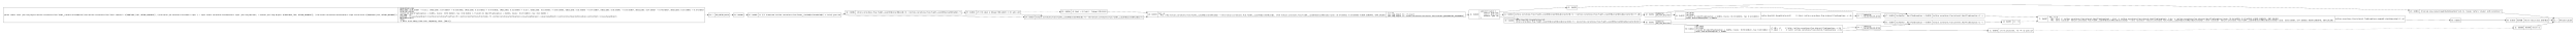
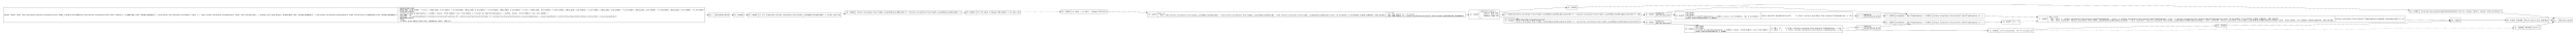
  digraph {
    fontname="JetBrains Mono"
    rankdir=LR
    node [fontname="JetBrains Mono" shape=record]
    edge [fontname="JetBrains Mono"]
    n1 [label="{32\:\ ?|MTH_ENTER_BLOCK\l}"]
    n2 [label="{34\:\ 0x0000}"]
    n3 [label="{35\:\ 0x0002|if ((r7 instanceof kotlinx.coroutines.flow.FlowKt__LimitKt$collectWhile$1) == false) goto L28\l}"]
    n4 [label="{36\:\ 0x0004|kotlinx.coroutines.flow.FlowKt__LimitKt$collectWhile$1 r0 = (kotlinx.coroutines.flow.FlowKt__LimitKt$collectWhile$1) r7\l}"]
-   n5 [label="{39\:\ 0x0014|kotlinx.coroutines.flow.FlowKt__LimitKt$collectWhile$1 r0 = new kotlinx.coroutines.flow.FlowKt__LimitKt$collectWhile$1(r7)\l}"]
    n6 [label="{37\:\ 0x000c|if ((r0.label & Integer.MIN_VALUE) == 0) goto L28\l}"]
    n7 [label="{40\:\ 0x0019|PHI: r0 \l  PHI: (r0v2 kotlinx.coroutines.flow.FlowKt__LimitKt$collectWhile$1) = (r0v1 kotlinx.coroutines.flow.FlowKt__LimitKt$collectWhile$1), (r0v5 kotlinx.coroutines.flow.FlowKt__LimitKt$collectWhile$1) binds: [B:39:0x0014, B:38:0x000e] A[DONT_GENERATE, DONT_INLINE]\l|r7 = r0\ljava.lang.Object r0 = r7.result\ljava.lang.Object r1 = kotlin.coroutines.intrinsics.IntrinsicsKt.getCOROUTINE_SUSPENDED()\l}"]
    n8 [label="{38\:\ 0x000e|r0.label = r0.label \- Integer.MIN_VALUE\l}"]
    n9 [label="{41\:\ 0x0022|switch(r7.label) \{\l    case 0: goto L19;\l    case 1: goto L11;\l    default: goto L8;\l\}\l}"]
    n10 [label="{42\:\ 0x0025}"]
    n11 [label="{44\:\ 0x002d|kotlinx.coroutines.flow.FlowKt__LimitKt$collectWhile$collector$1 r6 = (kotlinx.coroutines.flow.FlowKt__LimitKt$collectWhile$collector$1) r7.L$0\l}"]
    n12 [label="{49\:\ 0x0038|kotlin.ResultKt.throwOnFailure(r0)\lkotlinx.coroutines.flow.FlowKt__LimitKt$collectWhile$collector$1 r3 = new kotlinx.coroutines.flow.FlowKt__LimitKt$collectWhile$collector$1(r6)\l}"]
    n13 [label="{43\:\ 0x002c|throw new java.lang.IllegalStateException(\"call to 'resume' before 'invoke' with coroutine\")\l}"]
    n14 [label="{62\:\ 0x0032|SYNTHETIC\lEXC_TOP_SPLITTER\l}"]
    n15 [label="{60\:\ 0x0042|SYNTHETIC\lEXC_TOP_SPLITTER\l}"]
    n16 [label="{33\:\ ?|MTH_EXIT_BLOCK\l}"]
    n17 [label="{45\:\ 0x0032|TRY_ENTER\lTRY_LEAVE\lTryCatch #1 \{AbortFlowException \-\> 0x0036, blocks: (B:45:0x0032), top: B:62:0x0032 \}\lCatch: AbortFlowException \-\> 0x0036\l|kotlin.ResultKt.throwOnFailure(r0)     \/\/ Catch: kotlinx.coroutines.flow.internal.FlowExceptions \-\> L36\l}"]
    n18 [label="{47\:\ 0x0036|ExcHandler: AbortFlowException \-\> 0x0036\l|kotlinx.coroutines.flow.internal.AbortFlowException r1 = e\l}"]
    n19 [label="{63\:\ ?|SYNTHETIC\lEXC_BOTTOM_SPLITTER\l}"]
    n20 [label="{57\:\ 0x0057|PHI: r1 r6 \l  PHI: (r1v2 'e' kotlinx.coroutines.flow.internal.AbortFlowException) = (r1v1 'e' kotlinx.coroutines.flow.internal.AbortFlowException), (r1v4 'e' kotlinx.coroutines.flow.internal.AbortFlowException) binds: [B:56:0x0055, B:47:0x0036] A[DONT_GENERATE, DONT_INLINE]\l  PHI: (r6v6 'collector' kotlinx.coroutines.flow.FlowKt__LimitKt$collectWhile$collector$1) = (r6v1 'collector' kotlinx.coroutines.flow.FlowKt__LimitKt$collectWhile$collector$1), (r6v8 'collector' kotlinx.coroutines.flow.FlowKt__LimitKt$collectWhile$collector$1) binds: [B:56:0x0055, B:47:0x0036] A[DONT_GENERATE, DONT_INLINE]\l|kotlinx.coroutines.flow.internal.FlowExceptions_commonKt.checkOwnership(r1, r6)\l}"]
    n21 [label="{58\:\ 0x005d}"]
    n22 [label="{59\:\ 0x005f|RETURN\l|return kotlin.Unit.INSTANCE\l}"]
    n23 [label="{50\:\ 0x0042|TRY_ENTER\lTRY_LEAVE\lTryCatch #0 \{AbortFlowException \-\> 0x0054, blocks: (B:50:0x0042), top: B:60:0x0042 \}\lCatch: AbortFlowException \-\> 0x0054\l|r7.L$0 = r3     \/\/ Catch: kotlinx.coroutines.flow.internal.FlowExceptions \-\> L54\lr7.label = 1     \/\/ Catch: kotlinx.coroutines.flow.internal.FlowExceptions \-\> L54\l}"]
    n24 [label="{55\:\ 0x0054|ExcHandler: AbortFlowException \-\> 0x0054\l|kotlinx.coroutines.flow.internal.AbortFlowException r1 = e\l}"]
    n25 [label="{51\:\ 0x004e|if (r5.collect(r3, r7) != r1) goto L24\l}"]
    n26 [label="{61\:\ ?|SYNTHETIC\lEXC_BOTTOM_SPLITTER\l}"]
    n27 [label="{56\:\ 0x0055|r6 = r3\l}"]
    n28 [label="{52\:\ 0x0050|RETURN\l|return r1\l}"]
+   n29 [label="{53\:\ 0x0051}"]
    n30 [label="{public static final java.lang.Object kotlinx.coroutines.flow.FlowKt__LimitKt.collectWhile((r5v0 kotlinx.coroutines.flow.Flow\<? extends T\> A[IMMUTABLE_TYPE, METHOD_ARGUMENT]), (r6v0 kotlin.jvm.functions.Function2\<? super T, ? super kotlin.coroutines.Continuation\<? super java.lang.Boolean\>, ? extends java.lang.Object\> A[IMMUTABLE_TYPE, METHOD_ARGUMENT]), (r7v0 kotlin.coroutines.Continuation\<? super kotlin.Unit\> A[IMMUTABLE_TYPE, METHOD_ARGUMENT]))  | INCONSISTENT_CODE\lCROSS_EDGE: B:59:0x005f \-\> B:33:?, CROSS_EDGE: B:57:0x0057 \-\> B:58:0x005d, CROSS_EDGE: B:62:0x0032 \-\> B:47:0x0036, CROSS_EDGE: B:52:0x0050 \-\> B:33:?, CROSS_EDGE: B:53:0x0051 \-\> B:58:0x005d, CROSS_EDGE: B:56:0x0055 \-\> B:57:0x0057, CROSS_EDGE: B:60:0x0042 \-\> B:55:0x0054, CROSS_EDGE: B:39:0x0014 \-\> B:40:0x0019, CROSS_EDGE: B:35:0x0002 \-\> B:39:0x0014\lINLINE_NOT_NEEDED\lTryCatch #0 \{AbortFlowException \-\> 0x0054, blocks: (B:50:0x0042), top: B:60:0x0042 \}, TryCatch #1 \{AbortFlowException \-\> 0x0036, blocks: (B:45:0x0032), top: B:62:0x0032 \}\lTYPE_VARS: [T]\lSIGNATURE: \<T:Ljava\/lang\/Object;\>(Lkotlinx\/coroutines\/flow\/Flow\<+TT;\>;Lkotlin\/jvm\/functions\/Function2\<\-TT;\-Lkotlin\/coroutines\/Continuation\<\-Ljava\/lang\/Boolean;\>;+Ljava\/lang\/Object;\>;Lkotlin\/coroutines\/Continuation\<\-Lkotlin\/Unit;\>;)Ljava\/lang\/Object;\lJadxCommentsAttr\{\l DEBUG: \l \-\> Don't trust debug lines info. Repeating lines: [126=4]\}\l}"]
    n1 -> n2
    n2 -> n3
    n3 -> n4 [style=dashed]
-   n3 -> n5
    n4 -> n6
-   n5 -> n7
-   n6 -> n5
    n6 -> n8 [style=dashed]
    n7 -> n9
    n8 -> n7
    n9 -> n10
    n9 -> n11
    n9 -> n12
    n10 -> n13
    n11 -> n14
    n12 -> n15
    n13 -> n16
    n14 -> n17
    n14 -> n18
    n15 -> n23
    n15 -> n24
    n17 -> n19
    n18 -> n20
    n19 -> n18 [style=dashed]
    n20 -> n21
    n21 -> n22
    n22 -> n16
    n23 -> n25
    n23 -> n26
    n24 -> n27
    n25 -> n28 [style=dashed]
+   n25 -> n29
    n26 -> n24
    n27 -> n20 [style=dashed]
    n28 -> n16
+   n29 -> n21
    n30 -> n1
  }
